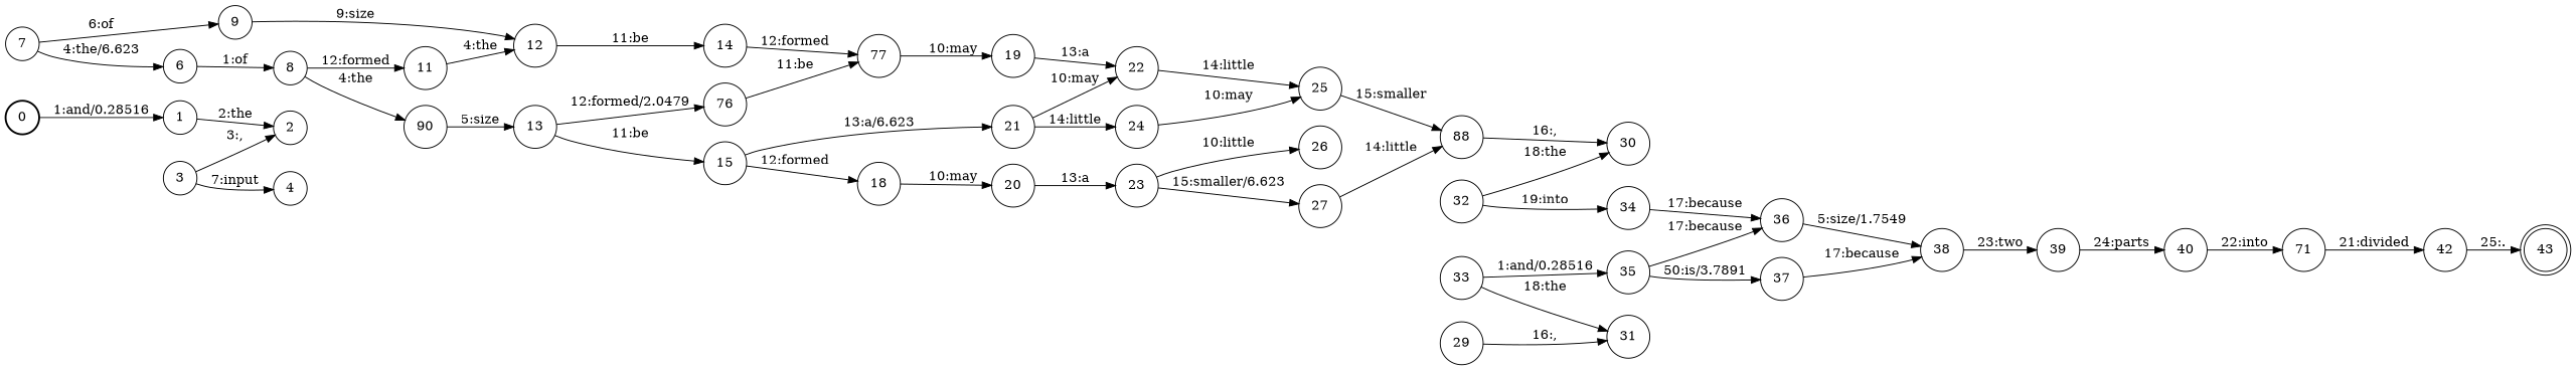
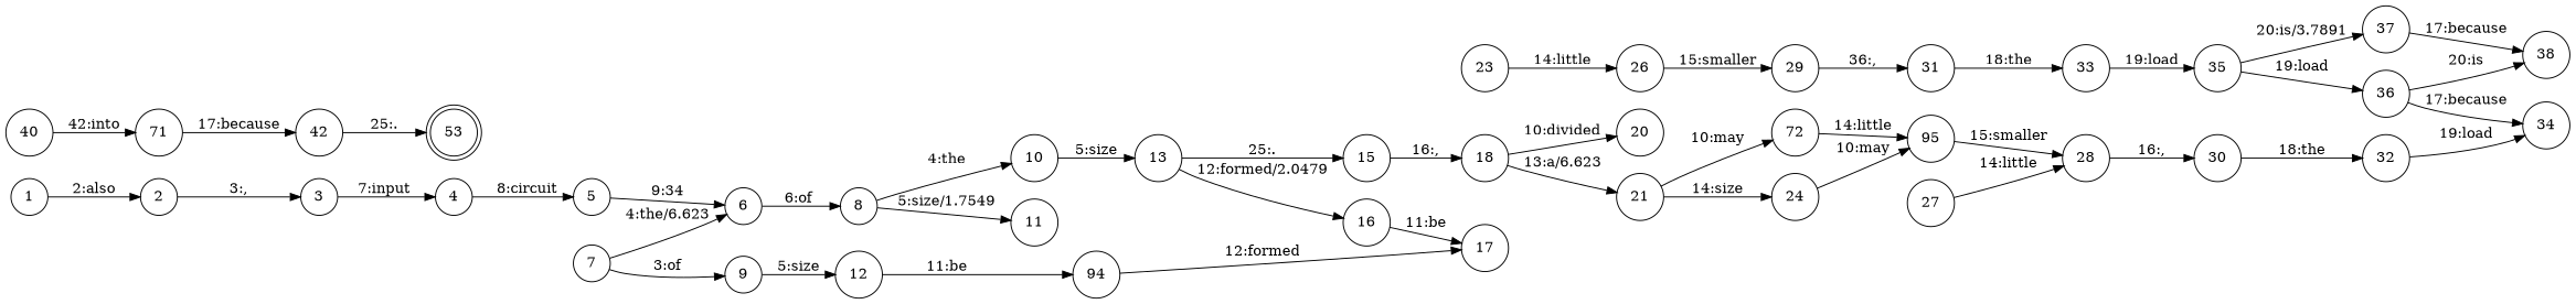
  digraph {
    fontname="DejaVu Serif"
    nodesep=0.25
    rankdir=LR
    ranksep=0.4
    node [fontname="DejaVu Serif" fontsize=14 shape=circle style=solid]
    edge [fontname="DejaVu Serif" fontsize=14]
-   n1 [label=0 style=bold]
    n2 [label=1]
    n3 [label=2]
    n4 [label=3]
    n5 [label=4]
+   n6 [label=5]
    n7 [label=6]
    n8 [label=8]
    n9 [label=7]
    n10 [label=9]
-   n11 [label=90]
+   n11 [label=10]
    n12 [label=11]
    n13 [label=12]
    n14 [label=13]
-   n15 [label=14]
+   n15 [label=94]
    n16 [label=15]
-   n17 [label=76]
-   n18 [label=77]
+   n17 [label=16]
+   n18 [label=17]
    n19 [label=18]
-   n20 [label=19]
    n21 [label=20]
    n22 [label=21]
-   n23 [label=22]
+   n23 [label=72]
    n24 [label=23]
    n25 [label=24]
-   n26 [label=25]
+   n26 [label=95]
    n27 [label=26]
    n28 [label=27]
-   n29 [label=88]
+   n29 [label=28]
    n30 [label=29]
    n31 [label=30]
    n32 [label=31]
    n33 [label=32]
    n34 [label=33]
    n35 [label=34]
    n36 [label=35]
    n37 [label=36]
    n38 [label=37]
    n39 [label=38]
-   n40 [label=39]
    n41 [label=40]
    n42 [label=71]
    n43 [label=42]
-   n44 [label=43 shape=doublecircle]
-   n1 -> n2 [label="1:and/0.28516"]
-   n2 -> n3 [label="2:the"]
-   n4 -> n3 [label="3:,"]
+   n44 [label=53 shape=doublecircle]
+   n2 -> n3 [label="2:also"]
+   n3 -> n4 [label="3:,"]
    n4 -> n5 [label="7:input"]
-   n7 -> n8 [label="1:of"]
+   n5 -> n6 [label="8:circuit"]
+   n6 -> n7 [label="9:34"]
+   n7 -> n8 [label="6:of"]
    n8 -> n11 [label="4:the"]
-   n8 -> n12 [label="12:formed"]
+   n8 -> n12 [label="5:size/1.7549"]
    n9 -> n7 [label="4:the/6.623"]
-   n9 -> n10 [label="6:of"]
-   n10 -> n13 [label="9:size"]
+   n9 -> n10 [label="3:of"]
+   n10 -> n13 [label="5:size"]
    n11 -> n14 [label="5:size"]
-   n12 -> n13 [label="4:the"]
    n13 -> n15 [label="11:be"]
-   n14 -> n16 [label="11:be"]
+   n14 -> n16 [label="25:."]
    n14 -> n17 [label="12:formed/2.0479"]
    n15 -> n18 [label="12:formed"]
-   n16 -> n19 [label="12:formed"]
+   n16 -> n19 [label="16:,"]
    n17 -> n18 [label="11:be"]
-   n18 -> n20 [label="10:may"]
-   n19 -> n21 [label="10:may"]
-   n16 -> n22 [label="13:a/6.623"]
-   n20 -> n23 [label="13:a"]
-   n21 -> n24 [label="13:a"]
+   n19 -> n21 [label="10:divided"]
+   n19 -> n22 [label="13:a/6.623"]
    n22 -> n23 [label="10:may"]
-   n22 -> n25 [label="14:little"]
+   n22 -> n25 [label="14:size"]
    n23 -> n26 [label="14:little"]
-   n24 -> n27 [label="10:little"]
-   n24 -> n28 [label="15:smaller/6.623"]
+   n24 -> n27 [label="14:little"]
    n25 -> n26 [label="10:may"]
    n26 -> n29 [label="15:smaller"]
+   n27 -> n30 [label="15:smaller"]
    n28 -> n29 [label="14:little"]
    n29 -> n31 [label="16:,"]
-   n30 -> n32 [label="16:,"]
-   n33 -> n31 [label="18:the"]
-   n34 -> n32 [label="18:the"]
-   n33 -> n35 [label="19:into"]
-   n34 -> n36 [label="1:and/0.28516"]
-   n35 -> n37 [label="17:because"]
-   n36 -> n37 [label="17:because"]
-   n36 -> n38 [label="50:is/3.7891"]
-   n37 -> n39 [label="5:size/1.7549"]
+   n30 -> n32 [label="36:,"]
+   n31 -> n33 [label="18:the"]
+   n32 -> n34 [label="18:the"]
+   n33 -> n35 [label="19:load"]
+   n34 -> n36 [label="19:load"]
+   n37 -> n35 [label="17:because"]
+   n36 -> n37 [label="19:load"]
+   n36 -> n38 [label="20:is/3.7891"]
+   n37 -> n39 [label="20:is"]
    n38 -> n39 [label="17:because"]
-   n39 -> n40 [label="23:two"]
-   n40 -> n41 [label="24:parts"]
-   n41 -> n42 [label="22:into"]
-   n42 -> n43 [label="21:divided"]
+   n41 -> n42 [label="42:into"]
+   n42 -> n43 [label="17:because"]
    n43 -> n44 [label="25:."]
  }
